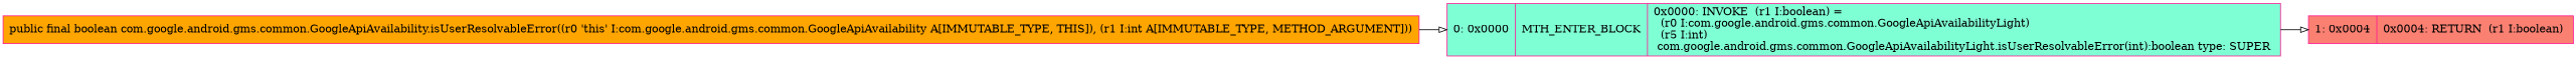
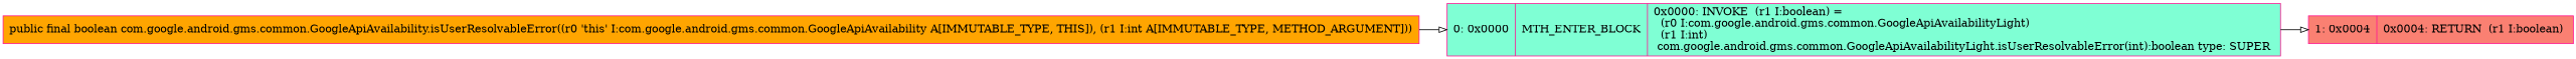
  digraph {
    rankdir=LR
    node [shape=record style=filled color=deeppink]
    edge [arrowhead=onormal]
-   n1 [label="{0\:\ 0x0000|MTH_ENTER_BLOCK\l|0x0000: INVOKE  (r1 I:boolean) = \l  (r0 I:com.google.android.gms.common.GoogleApiAvailabilityLight)\l  (r5 I:int)\l com.google.android.gms.common.GoogleApiAvailabilityLight.isUserResolvableError(int):boolean type: SUPER \l}" fillcolor=aquamarine]
+   n1 [label="{0\:\ 0x0000|MTH_ENTER_BLOCK\l|0x0000: INVOKE  (r1 I:boolean) = \l  (r0 I:com.google.android.gms.common.GoogleApiAvailabilityLight)\l  (r1 I:int)\l com.google.android.gms.common.GoogleApiAvailabilityLight.isUserResolvableError(int):boolean type: SUPER \l}" fillcolor=aquamarine]
    n2 [label="{1\:\ 0x0004|0x0004: RETURN  (r1 I:boolean) \l}" fillcolor=salmon]
    n3 [label="{public final boolean com.google.android.gms.common.GoogleApiAvailability.isUserResolvableError((r0 'this' I:com.google.android.gms.common.GoogleApiAvailability A[IMMUTABLE_TYPE, THIS]), (r1 I:int A[IMMUTABLE_TYPE, METHOD_ARGUMENT])) }" fillcolor=orange]
    n1 -> n2
    n3 -> n1
  }
